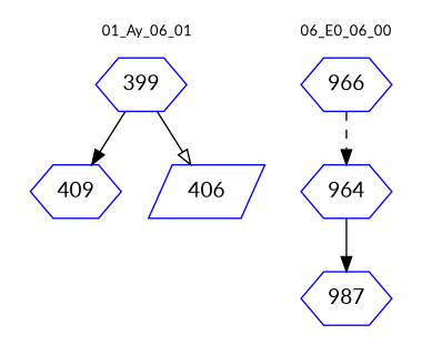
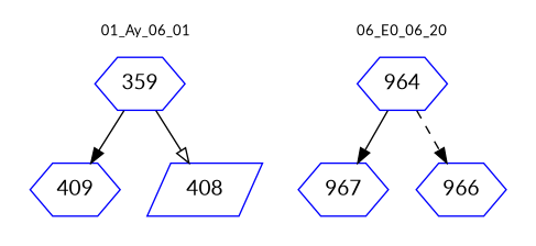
  digraph {
    fontname=Lato
    node [color=blue fontname=Lato shape=hexagon]
    edge [arrowhead=normal color=black fontname=Lato style=solid]
-   n1 [label=399]
+   n1 [label=359]
    n2 [label=409]
-   n3 [label=406 shape=parallelogram]
+   n3 [label=408 shape=parallelogram]
    n4 [label=964]
-   n5 [label=987]
+   n5 [label=967]
    n6 [label=966]
    subgraph cluster_1 {
      color=white
      fontsize=10
      label="01_Ay_06_01"
      n1
      n2
      n3
    }
    subgraph cluster_2 {
      color=white
      fontsize=10
-     label="06_E0_06_00"
+     label="06_E0_06_20"
      n4
      n5
      n6
    }
    n1 -> n2
    n1 -> n3 [arrowhead=onormal]
    n4 -> n5
-   n6 -> n4 [style=dashed]
+   n4 -> n6 [style=dashed]
  }
